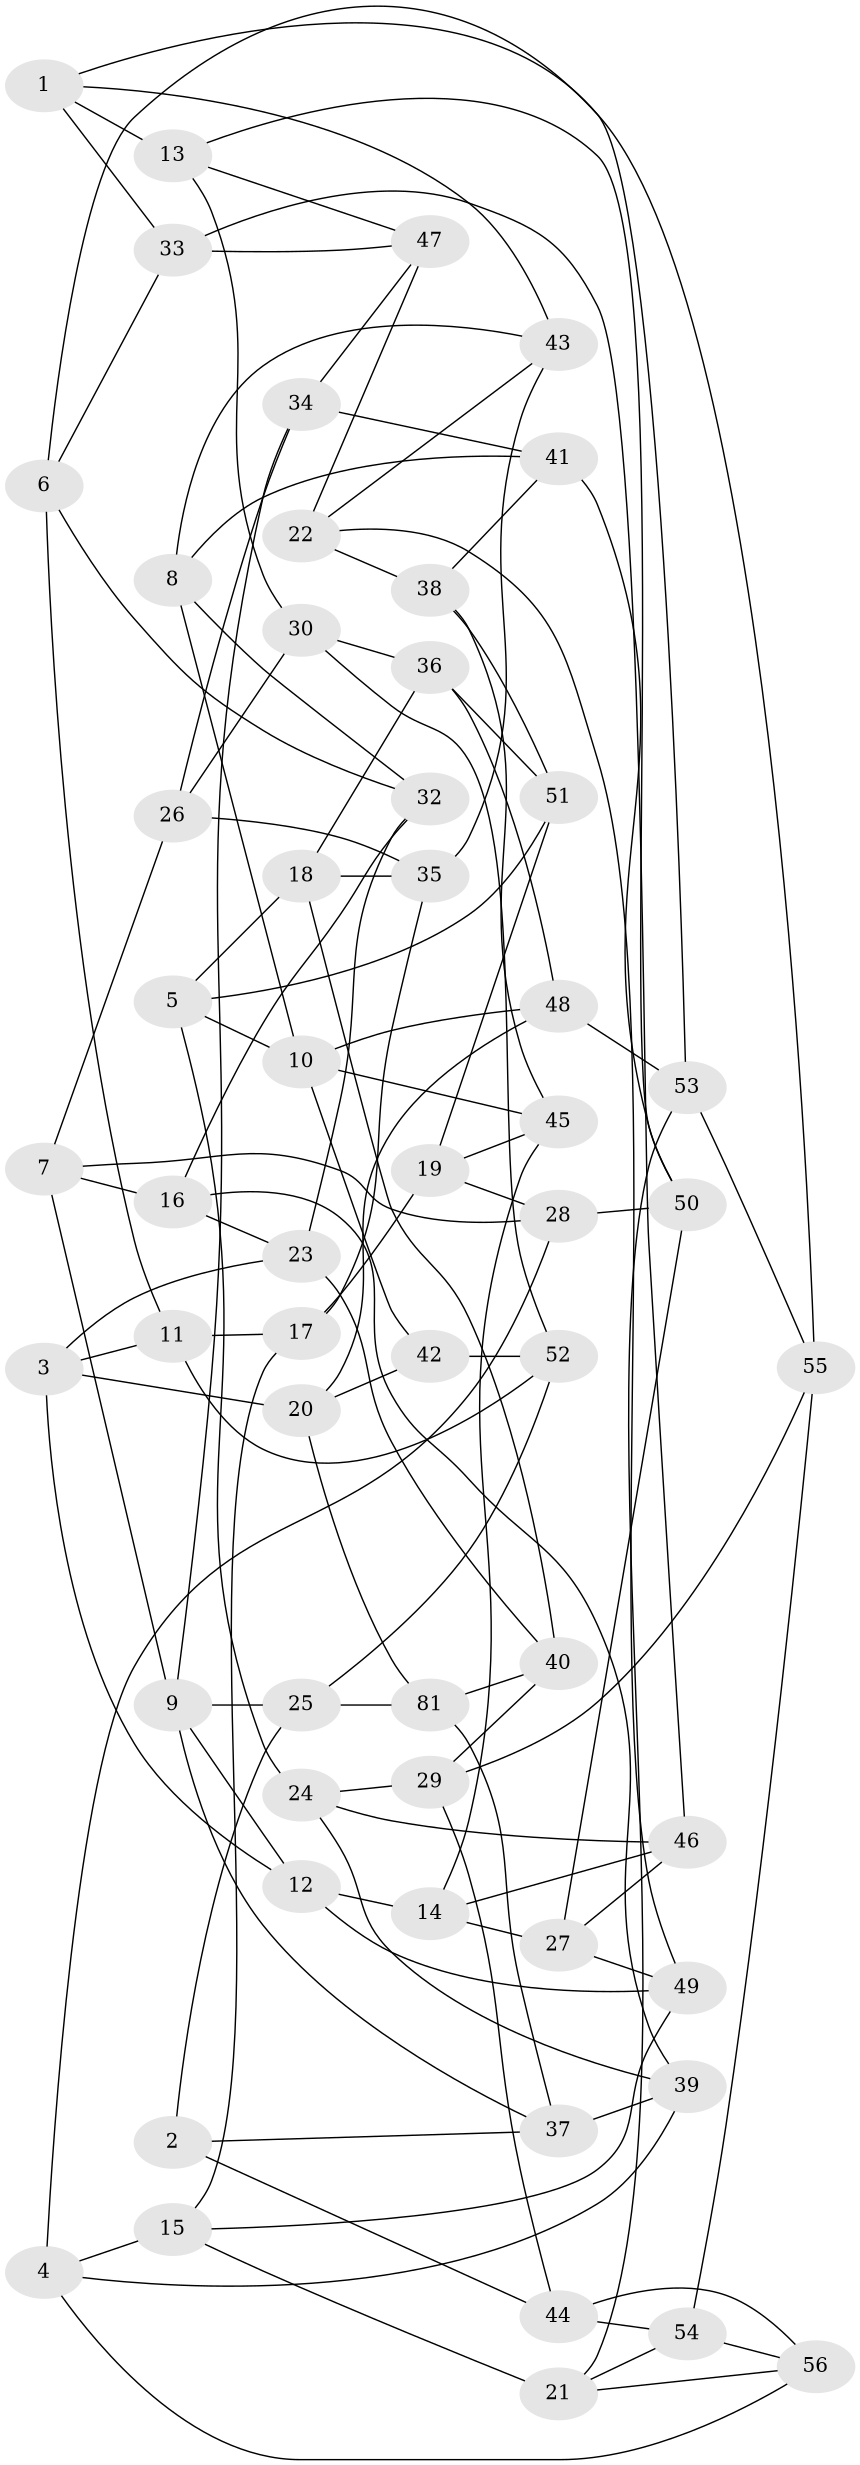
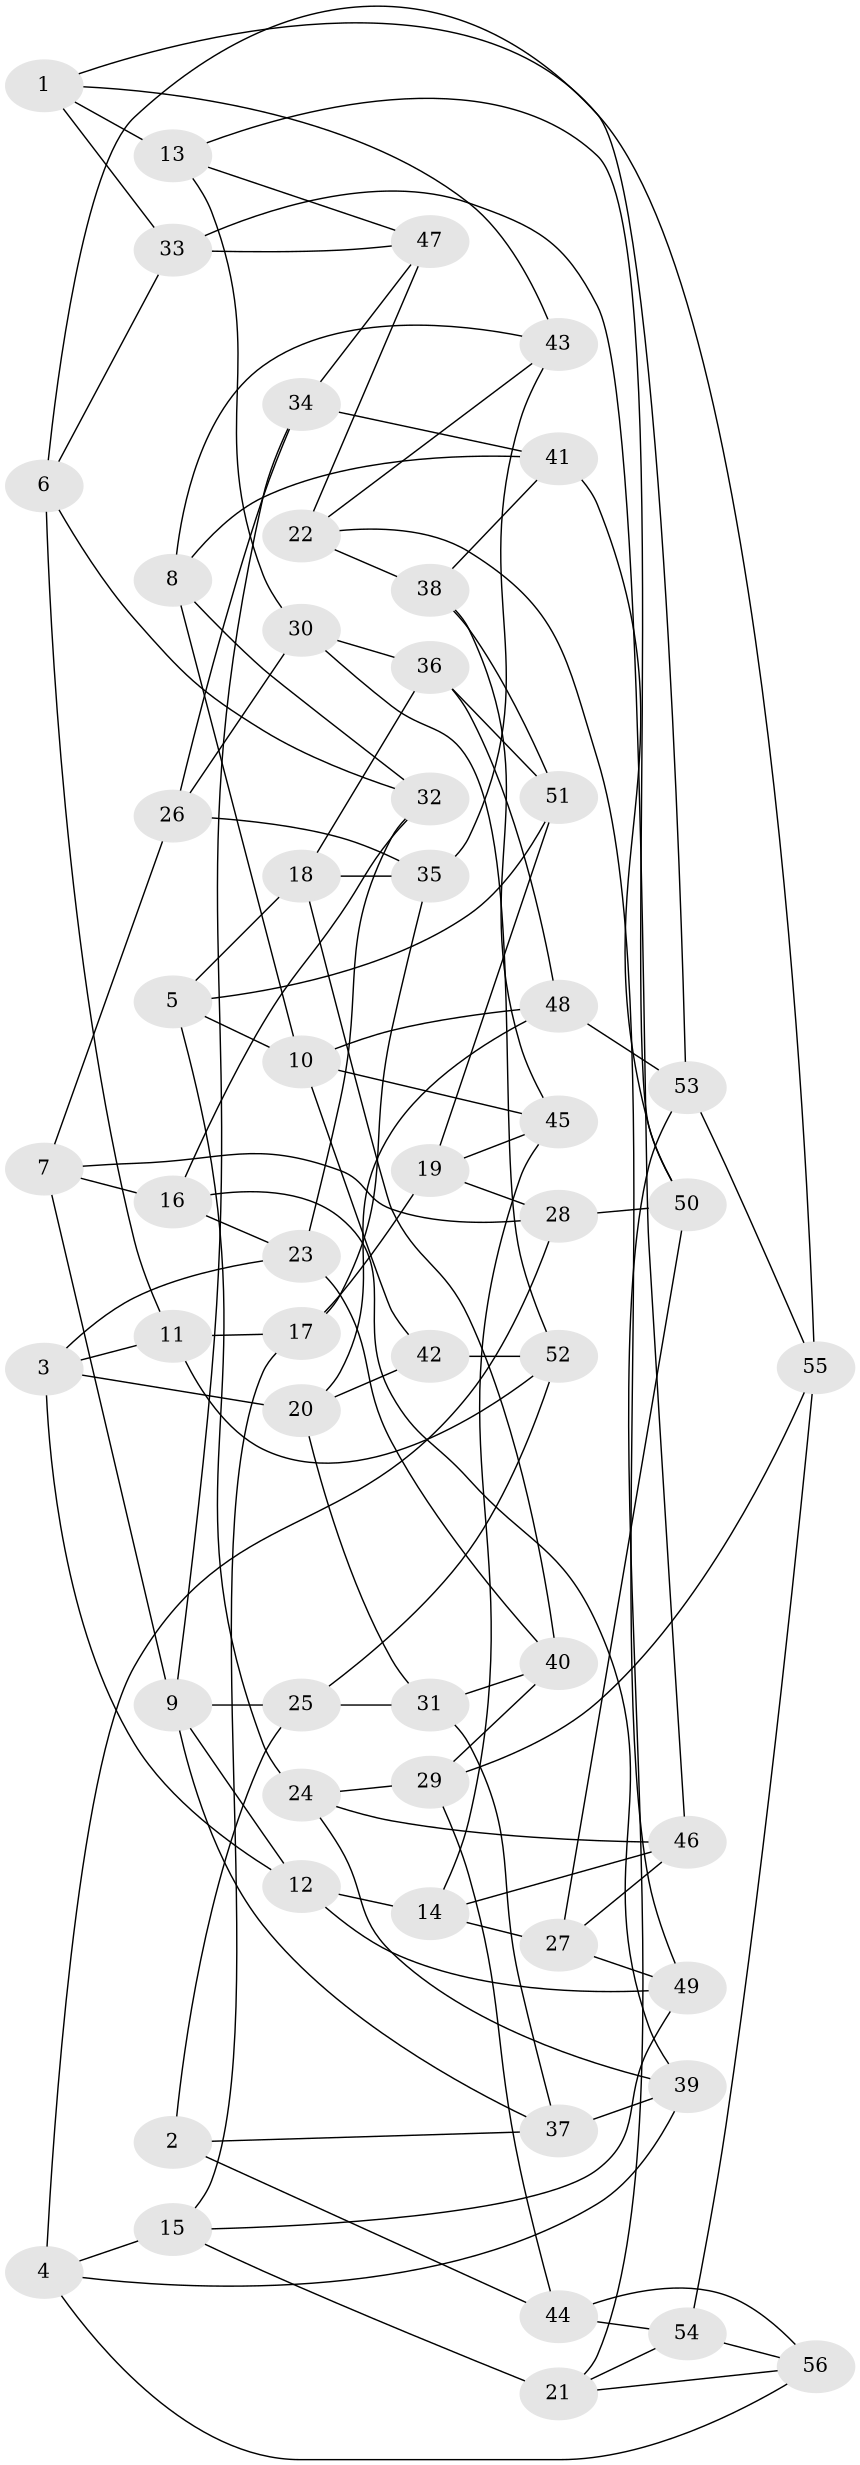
  graph {
    rankdir=LR
    node [color=gray90 style=filled]
    1
    13
    33
    43
    53
    30
    47
    50
    46
    55
    2
    25
    37
    44
    52
-   31 [label=81]
+   31
    34
    41
    39
    56
    54
    3
    11
    12
    20
    23
    17
    14
    49
    42
    48
    32
    40
    4
    15
    28
    21
    5
    10
    18
    24
    51
    45
    35
    36
    29
    6
    7
    9
    16
    26
    8
    19
    27
    22
    38
    1 -- 13
    1 -- 33
    1 -- 43
    1 -- 53
    13 -- 30
    13 -- 47
    13 -- 50
    33 -- 47
    33 -- 46
    53 -- 55
    30 -- 52
    30 -- 36
    2 -- 25
    2 -- 37
    2 -- 44
    25 -- 52
    25 -- 31
    37 -- 39
    44 -- 56
    44 -- 54
    31 -- 37
    31 -- 40
    34 -- 47
    34 -- 41
    41 -- 50
    54 -- 55
    54 -- 56
    3 -- 11
    3 -- 12
    3 -- 20
    3 -- 23
    11 -- 52
    11 -- 17
    12 -- 14
    12 -- 49
    20 -- 31
    20 -- 42
    20 -- 48
    23 -- 32
    23 -- 40
    17 -- 35
    17 -- 19
    14 -- 46
    14 -- 45
    14 -- 27
    42 -- 52
    48 -- 53
    4 -- 39
    4 -- 56
    4 -- 15
    4 -- 28
    15 -- 17
    15 -- 49
    15 -- 21
    28 -- 50
    21 -- 53
    21 -- 56
    21 -- 54
    5 -- 10
    5 -- 18
    5 -- 24
    5 -- 51
    10 -- 42
    10 -- 48
    10 -- 45
    18 -- 40
    18 -- 35
    18 -- 36
    24 -- 46
    24 -- 39
    24 -- 29
    35 -- 43
    36 -- 48
    36 -- 51
    29 -- 55
    29 -- 44
    29 -- 40
    6 -- 33
    6 -- 55
    6 -- 11
    6 -- 32
    7 -- 28
    7 -- 9
    7 -- 16
    7 -- 26
    9 -- 25
    9 -- 37
    9 -- 34
    9 -- 12
    16 -- 39
    16 -- 23
    16 -- 32
    26 -- 30
    26 -- 34
    26 -- 35
    8 -- 43
    8 -- 41
    8 -- 32
    8 -- 10
    19 -- 28
    19 -- 51
    19 -- 45
    27 -- 50
    27 -- 46
    27 -- 49
    22 -- 43
    22 -- 47
    22 -- 49
    22 -- 38
    38 -- 41
    38 -- 51
    38 -- 45
  }
